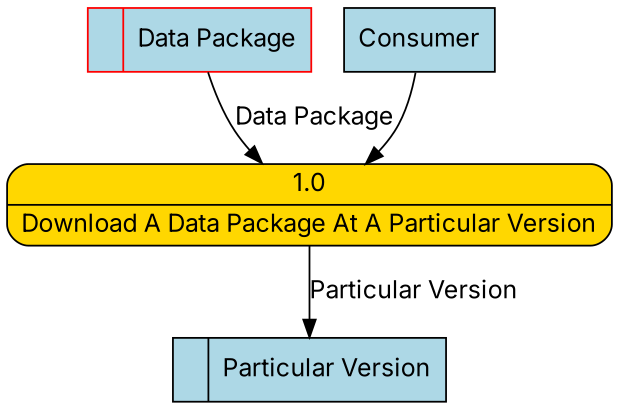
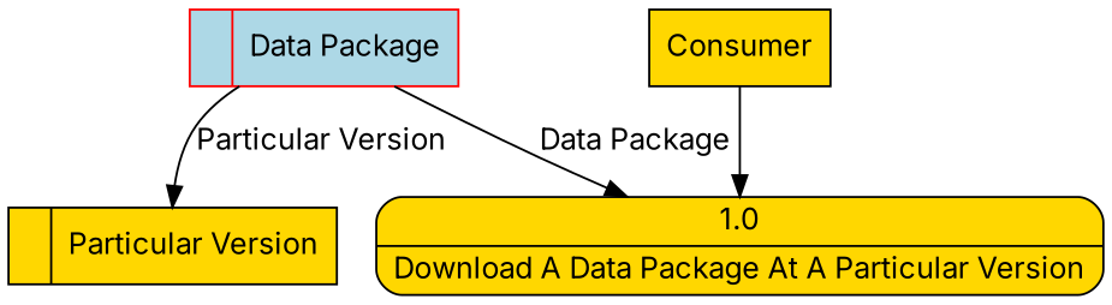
  digraph {
    fontname=Inter
    node [fillcolor=lightblue fontname=Inter shape=record style=filled]
    edge [fontname=Inter]
    n1 [color=red label="<f0>  |<f1> Data Package "]
    n2 [fillcolor=gold label="{<f0> 1.0|<f1> Download A Data Package At A Particular Version }" shape=Mrecord]
-   n3 [label="<f0>  |<f1> Particular Version "]
-   n4 [label=Consumer shape=box]
+   n3 [fillcolor=gold label="<f0>  |<f1> Particular Version "]
+   n4 [fillcolor=gold label=Consumer shape=box]
    n1 -> n2 [label="Data Package"]
-   n2 -> n3 [label="Particular Version"]
+   n1 -> n3 [label="Particular Version"]
    n4 -> n2
  }
